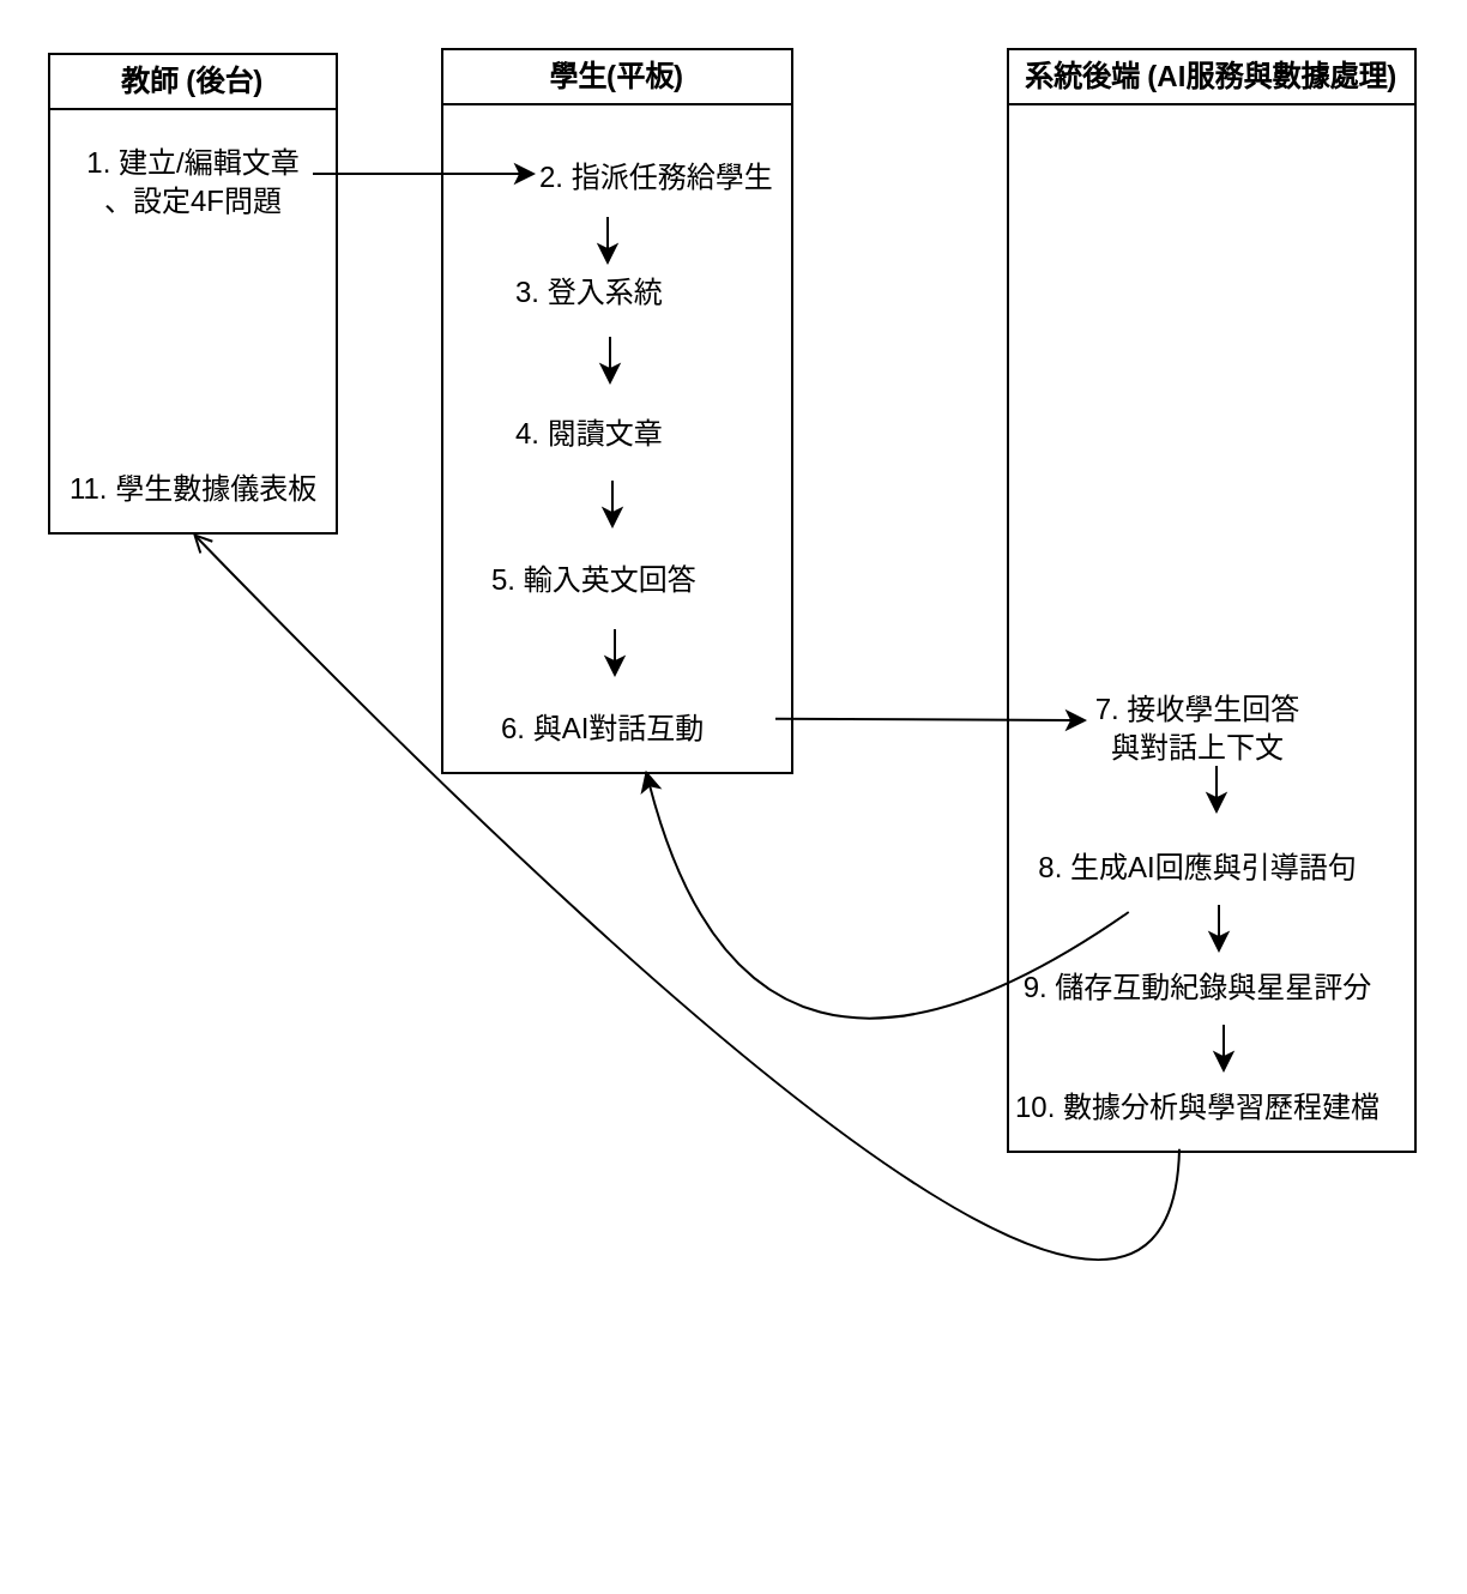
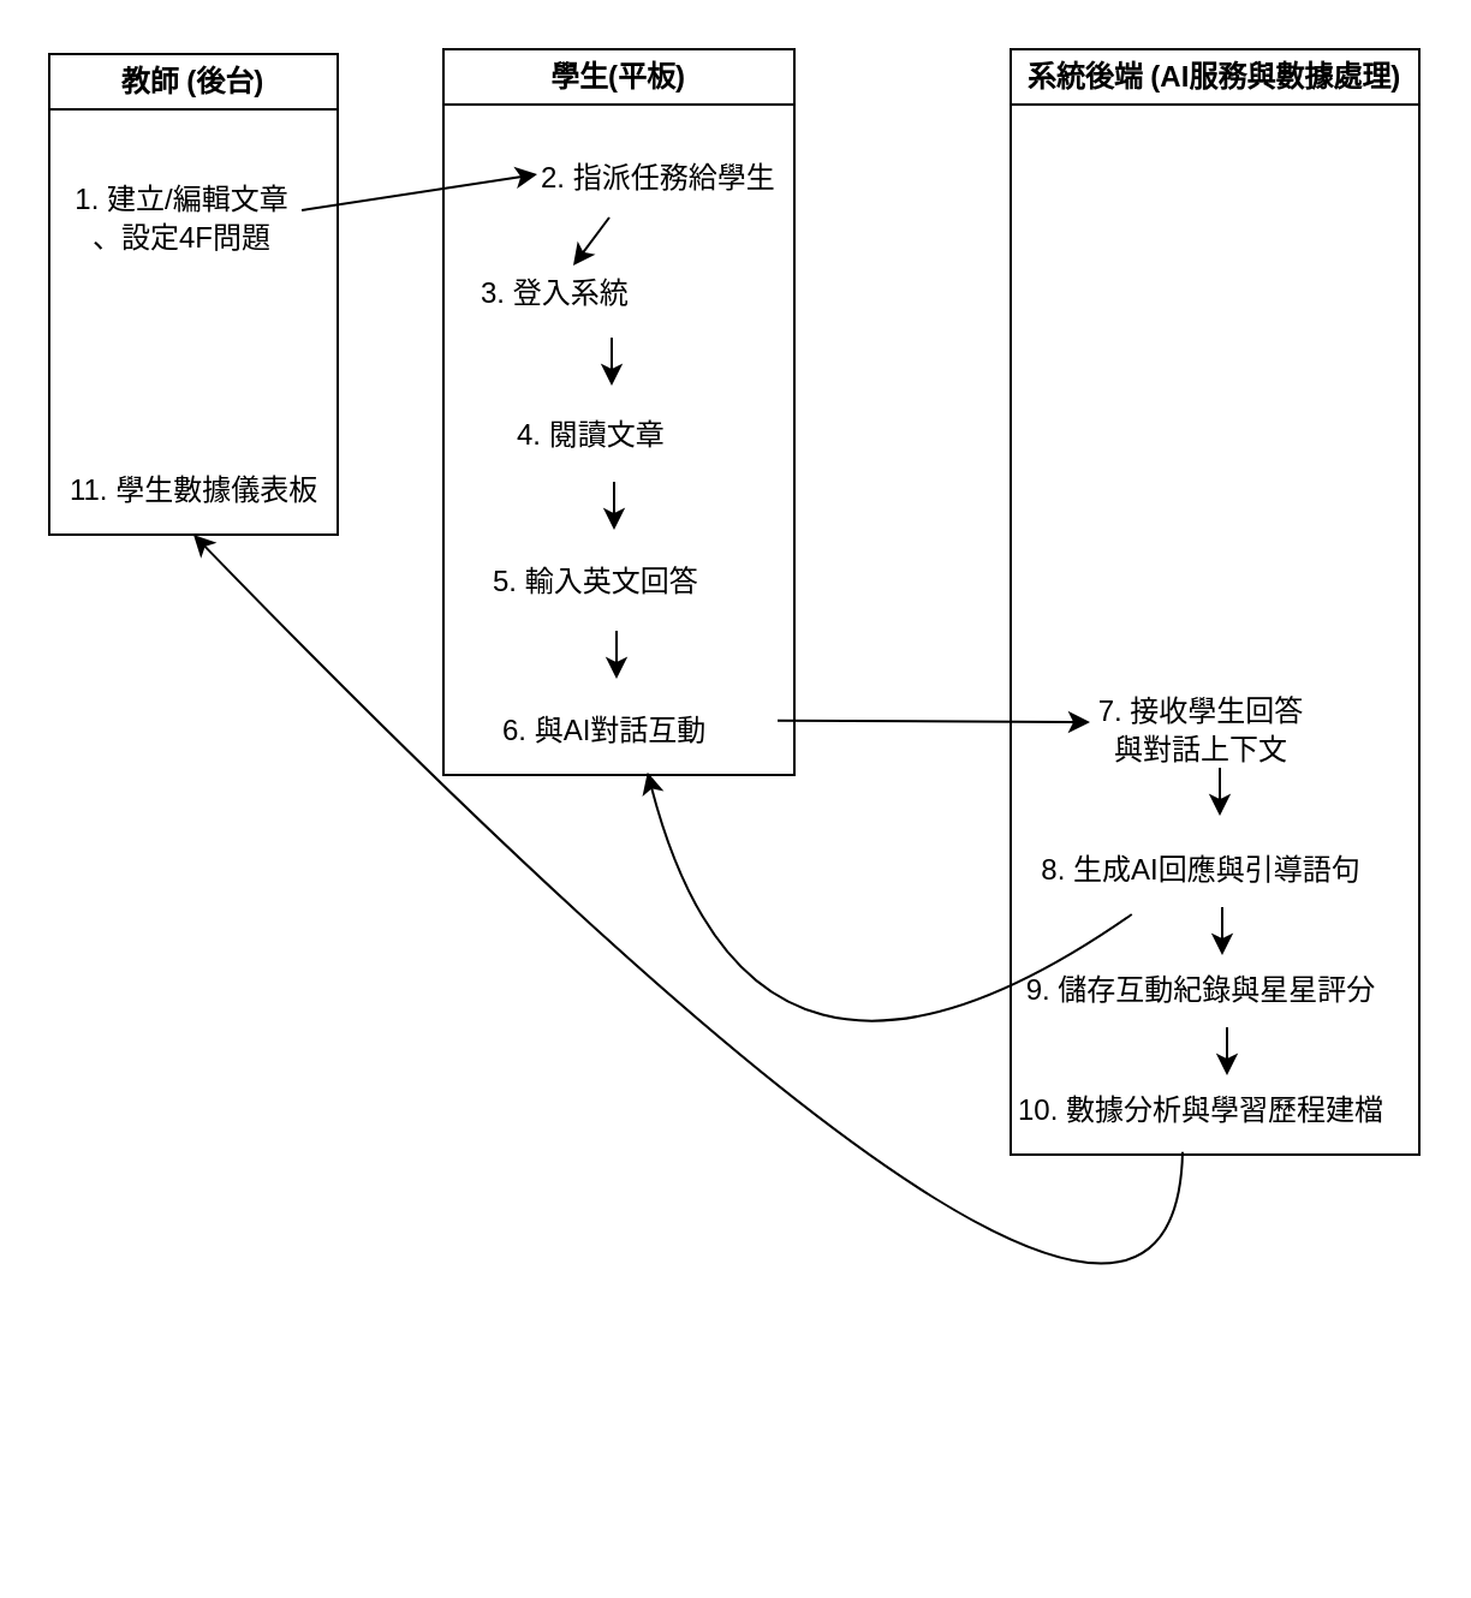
  <mxCell id="0" />
  <mxCell id="1" parent="0" />
  <mxCell id="2" value="教師 (後台)" style="swimlane;whiteSpace=wrap;html=1;" vertex="1" parent="1"><mxGeometry x="20" y="22" width="120" height="200" as="geometry" /></mxCell>
- <mxCell id="3" value="&lt;div style=&quot;line-height: 60%;&quot;&gt;&lt;span style=&quot;font-size: 12px; font-weight: 400; line-height: 60%;&quot;&gt;1. 建立/編輯文章&lt;/span&gt;&lt;div&gt;&lt;span style=&quot;font-size: 12px; font-weight: 400; line-height: 60%;&quot;&gt;、設定4F問題&lt;/span&gt;&lt;/div&gt;&lt;/div&gt;" style="text;strokeColor=none;fillColor=none;html=1;fontSize=24;fontStyle=1;verticalAlign=middle;align=center;" vertex="1" parent="2"><mxGeometry x="10" y="30" width="100" height="40" as="geometry" /></mxCell>
+ <mxCell id="3" value="&lt;div style=&quot;line-height: 60%;&quot;&gt;&lt;span style=&quot;font-size: 12px; font-weight: 400; line-height: 60%;&quot;&gt;1. 建立/編輯文章&lt;/span&gt;&lt;div&gt;&lt;span style=&quot;font-size: 12px; font-weight: 400; line-height: 60%;&quot;&gt;、設定4F問題&lt;/span&gt;&lt;/div&gt;&lt;/div&gt;" style="text;strokeColor=none;fillColor=none;html=1;fontSize=24;fontStyle=1;verticalAlign=middle;align=center;" vertex="1" parent="2"><mxGeometry x="5" y="45" width="100" height="40" as="geometry" /></mxCell>
  <mxCell id="4" value="&lt;div style=&quot;line-height: 60%;&quot;&gt;&lt;span style=&quot;font-size: 12px; font-weight: 400;&quot;&gt;11. 學生數據儀表板&lt;/span&gt;&lt;/div&gt;" style="text;strokeColor=none;fillColor=none;html=1;fontSize=24;fontStyle=1;verticalAlign=middle;align=center;" vertex="1" parent="2"><mxGeometry x="10" y="160" width="100" height="40" as="geometry" /></mxCell>
  <mxCell id="5" value="學生(平板)" style="swimlane;whiteSpace=wrap;html=1;" vertex="1" parent="1"><mxGeometry x="184" y="20" width="146" height="302" as="geometry" /></mxCell>
  <mxCell id="6" value="&lt;div style=&quot;line-height: 60%;&quot;&gt;&lt;span style=&quot;font-size: 12px; font-weight: 400;&quot;&gt;2. 指派任務給學生&lt;/span&gt;&lt;/div&gt;" style="text;strokeColor=none;fillColor=none;html=1;fontSize=24;fontStyle=1;verticalAlign=middle;align=left;" vertex="1" parent="5"><mxGeometry x="39" y="32" width="100" height="40" as="geometry" /></mxCell>
- <mxCell id="7" value="&lt;div style=&quot;line-height: 60%;&quot;&gt;&lt;span style=&quot;font-size: 12px; font-weight: 400;&quot;&gt;3. 登入系統&lt;/span&gt;&lt;/div&gt;" style="text;strokeColor=none;fillColor=none;html=1;fontSize=24;fontStyle=1;verticalAlign=middle;align=left;" vertex="1" parent="5"><mxGeometry x="29" y="80" width="100" height="40" as="geometry" /></mxCell>
+ <mxCell id="7" value="&lt;div style=&quot;line-height: 60%;&quot;&gt;&lt;span style=&quot;font-size: 12px; font-weight: 400;&quot;&gt;3. 登入系統&lt;/span&gt;&lt;/div&gt;" style="text;strokeColor=none;fillColor=none;html=1;fontSize=24;fontStyle=1;verticalAlign=middle;align=left;" vertex="1" parent="5"><mxGeometry x="14" y="80" width="100" height="40" as="geometry" /></mxCell>
  <mxCell id="8" value="&lt;div style=&quot;line-height: 60%;&quot;&gt;&lt;span style=&quot;font-size: 12px; font-weight: 400;&quot;&gt;4. 閱讀文章&lt;/span&gt;&lt;/div&gt;" style="text;strokeColor=none;fillColor=none;html=1;fontSize=24;fontStyle=1;verticalAlign=middle;align=left;" vertex="1" parent="5"><mxGeometry x="29" y="139" width="100" height="40" as="geometry" /></mxCell>
  <mxCell id="9" value="&lt;div style=&quot;line-height: 60%;&quot;&gt;&lt;span style=&quot;font-size: 12px; font-weight: 400;&quot;&gt;5. 輸入英文回答&lt;/span&gt;&lt;/div&gt;" style="text;strokeColor=none;fillColor=none;html=1;fontSize=24;fontStyle=1;verticalAlign=middle;align=left;" vertex="1" parent="5"><mxGeometry x="19" y="200" width="100" height="40" as="geometry" /></mxCell>
  <mxCell id="10" value="&lt;div style=&quot;line-height: 60%;&quot;&gt;&lt;span style=&quot;font-size: 12px; font-weight: 400;&quot;&gt;6. 與AI對話互動&lt;/span&gt;&lt;/div&gt;" style="text;strokeColor=none;fillColor=none;html=1;fontSize=24;fontStyle=1;verticalAlign=middle;align=left;" vertex="1" parent="5"><mxGeometry x="23" y="262" width="100" height="40" as="geometry" /></mxCell>
  <mxCell id="11" value="" style="endArrow=classic;html=1;rounded=0;exitX=0.5;exitY=1;exitDx=0;exitDy=0;entryX=0.4;entryY=0.25;entryDx=0;entryDy=0;entryPerimeter=0;" edge="1" parent="5" target="7"><mxGeometry width="50" height="50" relative="1" as="geometry"><mxPoint x="69" y="70" as="sourcePoint" /><mxPoint x="349" y="70" as="targetPoint" /></mxGeometry></mxCell>
  <mxCell id="12" value="" style="endArrow=classic;html=1;rounded=0;exitX=0.25;exitY=1;exitDx=0;exitDy=0;" edge="1" parent="5"><mxGeometry width="50" height="50" relative="1" as="geometry"><mxPoint x="70" y="120" as="sourcePoint" /><mxPoint x="70" y="140" as="targetPoint" /></mxGeometry></mxCell>
  <mxCell id="13" value="" style="endArrow=classic;html=1;rounded=0;exitX=1;exitY=0.5;exitDx=0;exitDy=0;" edge="1" parent="5"><mxGeometry width="50" height="50" relative="1" as="geometry"><mxPoint x="139" y="279.41" as="sourcePoint" /><mxPoint x="269" y="280" as="targetPoint" /></mxGeometry></mxCell>
  <mxCell id="14" value="系統後端 (AI服務與數據處理)   " style="swimlane;whiteSpace=wrap;html=1;" vertex="1" parent="1"><mxGeometry x="420" y="20" width="170" height="460" as="geometry" /></mxCell>
  <mxCell id="15" value="&lt;div style=&quot;line-height: 60%;&quot;&gt;&lt;div&gt;&lt;span style=&quot;font-size: 12px; font-weight: 400; line-height: 60%;&quot;&gt;7. 接收學生回答&lt;/span&gt;&lt;/div&gt;&lt;div&gt;&lt;span style=&quot;font-size: 12px; font-weight: 400; line-height: 60%;&quot;&gt;與對話上下文&lt;/span&gt;&lt;/div&gt;&lt;/div&gt;" style="text;strokeColor=none;fillColor=none;html=1;fontSize=24;fontStyle=1;verticalAlign=middle;align=center;" vertex="1" parent="14"><mxGeometry x="29" y="260" width="100" height="40" as="geometry" /></mxCell>
  <mxCell id="16" value="&lt;div style=&quot;line-height: 60%;&quot;&gt;&lt;span style=&quot;font-size: 12px; font-weight: 400;&quot;&gt;10. 數據分析與學習歷程建檔&lt;/span&gt;&lt;/div&gt;" style="text;strokeColor=none;fillColor=none;html=1;fontSize=24;fontStyle=1;verticalAlign=middle;align=center;" vertex="1" parent="14"><mxGeometry x="29" y="420" width="100" height="40" as="geometry" /></mxCell>
  <mxCell id="17" value="&lt;div style=&quot;line-height: 60%;&quot;&gt;&lt;span style=&quot;font-size: 12px; font-weight: 400;&quot;&gt;9. 儲存互動紀錄與星星評分&lt;/span&gt;&lt;/div&gt;" style="text;strokeColor=none;fillColor=none;html=1;fontSize=24;fontStyle=1;verticalAlign=middle;align=center;" vertex="1" parent="14"><mxGeometry x="29" y="370" width="100" height="40" as="geometry" /></mxCell>
  <mxCell id="18" value="&lt;div style=&quot;line-height: 60%;&quot;&gt;&lt;span style=&quot;font-size: 12px; font-weight: 400;&quot;&gt;8. 生成AI回應與引導語句&lt;/span&gt;&lt;/div&gt;" style="text;strokeColor=none;fillColor=none;html=1;fontSize=24;fontStyle=1;verticalAlign=middle;align=center;" vertex="1" parent="14"><mxGeometry x="29" y="320" width="100" height="40" as="geometry" /></mxCell>
  <mxCell id="19" value="" style="endArrow=classic;html=1;rounded=0;exitX=1;exitY=0.5;exitDx=0;exitDy=0;entryX=0;entryY=0.5;entryDx=0;entryDy=0;" edge="1" parent="1" source="3" target="6"><mxGeometry width="50" height="50" relative="1" as="geometry"><mxPoint x="390" y="152" as="sourcePoint" /><mxPoint x="440" y="102" as="targetPoint" /></mxGeometry></mxCell>
  <mxCell id="20" value="" style="endArrow=classic;html=1;rounded=0;exitX=0.5;exitY=1;exitDx=0;exitDy=0;entryX=0.4;entryY=0.25;entryDx=0;entryDy=0;entryPerimeter=0;" edge="1" parent="1"><mxGeometry width="50" height="50" relative="1" as="geometry"><mxPoint x="255" y="200" as="sourcePoint" /><mxPoint x="255" y="220" as="targetPoint" /></mxGeometry></mxCell>
  <mxCell id="21" value="" style="endArrow=classic;html=1;rounded=0;exitX=0.25;exitY=1;exitDx=0;exitDy=0;" edge="1" parent="1"><mxGeometry width="50" height="50" relative="1" as="geometry"><mxPoint x="256" y="262" as="sourcePoint" /><mxPoint x="256" y="282" as="targetPoint" /></mxGeometry></mxCell>
  <mxCell id="22" value="" style="endArrow=classic;html=1;rounded=0;exitX=0.25;exitY=1;exitDx=0;exitDy=0;" edge="1" parent="1"><mxGeometry width="50" height="50" relative="1" as="geometry"><mxPoint x="507" y="319" as="sourcePoint" /><mxPoint x="507" y="339" as="targetPoint" /></mxGeometry></mxCell>
  <mxCell id="23" value="" style="endArrow=classic;html=1;rounded=0;exitX=0.25;exitY=1;exitDx=0;exitDy=0;" edge="1" parent="1"><mxGeometry width="50" height="50" relative="1" as="geometry"><mxPoint x="508" y="377" as="sourcePoint" /><mxPoint x="508" y="397" as="targetPoint" /></mxGeometry></mxCell>
  <mxCell id="24" value="" style="endArrow=classic;html=1;rounded=0;exitX=0.25;exitY=1;exitDx=0;exitDy=0;" edge="1" parent="1"><mxGeometry width="50" height="50" relative="1" as="geometry"><mxPoint x="510" y="427" as="sourcePoint" /><mxPoint x="510" y="447" as="targetPoint" /></mxGeometry></mxCell>
  <mxCell id="25" value="" style="curved=1;endArrow=classic;html=1;rounded=0;entryX=0.619;entryY=0.973;entryDx=0;entryDy=0;entryPerimeter=0;" edge="1" parent="1" source="18" target="10"><mxGeometry width="50" height="50" relative="1" as="geometry"><mxPoint x="313" y="540" as="sourcePoint" /><mxPoint x="363" y="490" as="targetPoint" /><Array as="points"><mxPoint x="313" y="490" /></Array></mxGeometry></mxCell>
- <mxCell id="26" value="" style="curved=1;endArrow=open;html=1;rounded=0;entryX=0.5;entryY=1;entryDx=0;entryDy=0;exitX=0.425;exitY=0.973;exitDx=0;exitDy=0;exitPerimeter=0;" edge="1" parent="1" source="16" target="4"><mxGeometry width="50" height="50" relative="1" as="geometry"><mxPoint x="674" y="533" as="sourcePoint" /><mxPoint x="470" y="472" as="targetPoint" /><Array as="points"><mxPoint x="488" y="643" /></Array></mxGeometry></mxCell>
+ <mxCell id="26" value="" style="curved=1;endArrow=classic;html=1;rounded=0;entryX=0.5;entryY=1;entryDx=0;entryDy=0;exitX=0.425;exitY=0.973;exitDx=0;exitDy=0;exitPerimeter=0;" edge="1" parent="1" source="16" target="4"><mxGeometry width="50" height="50" relative="1" as="geometry"><mxPoint x="674" y="533" as="sourcePoint" /><mxPoint x="470" y="472" as="targetPoint" /><Array as="points"><mxPoint x="488" y="643" /></Array></mxGeometry></mxCell>
